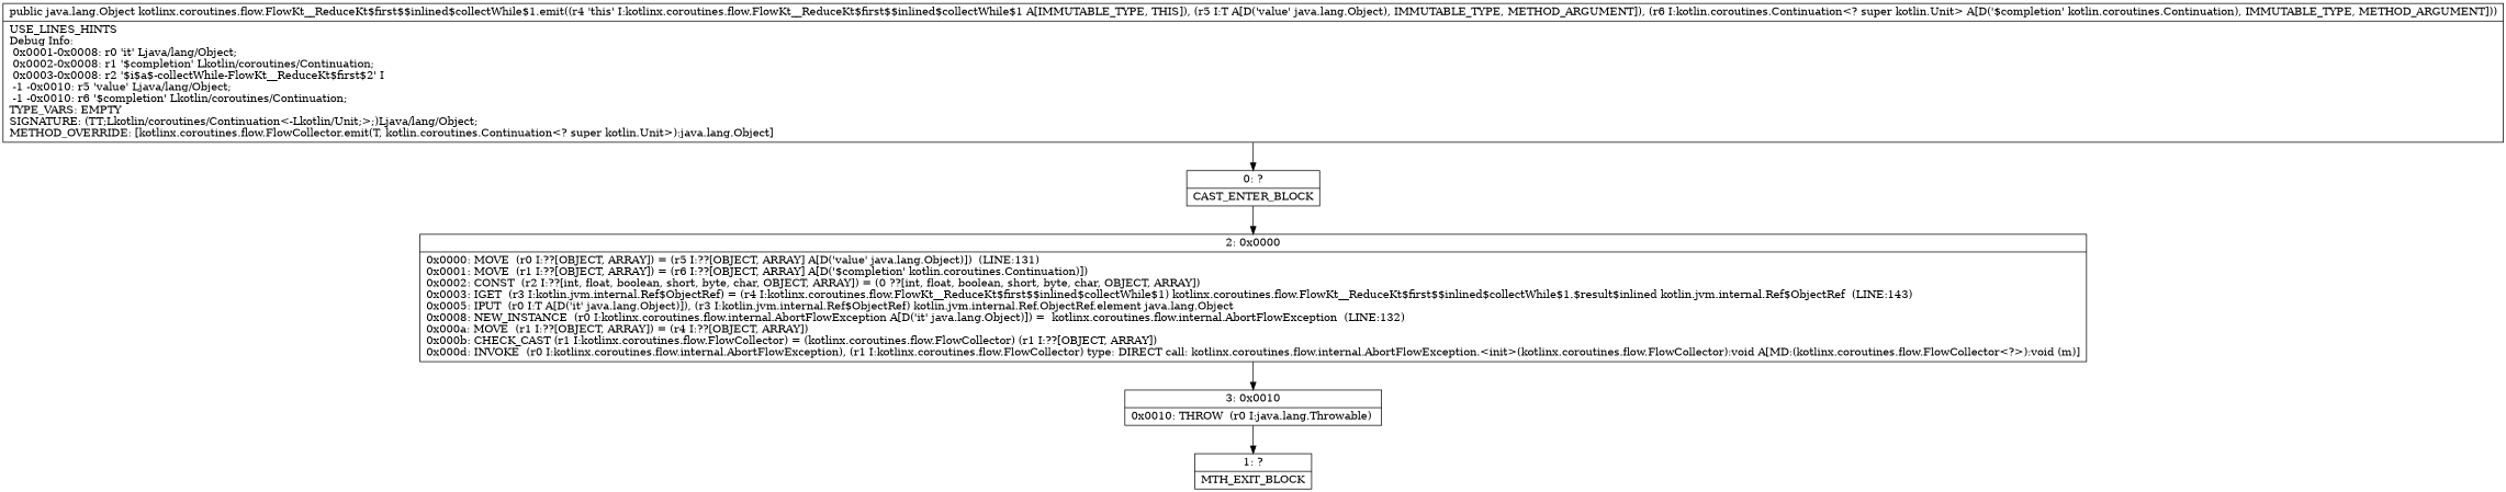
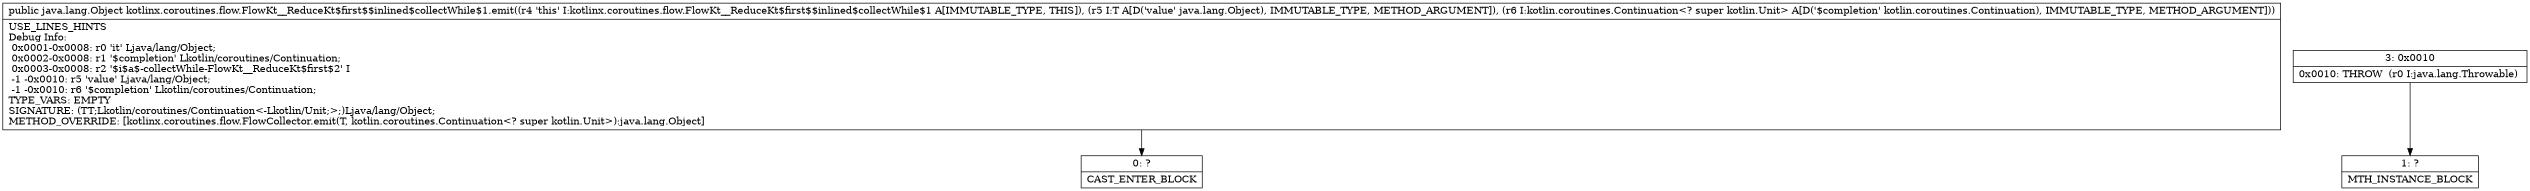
  digraph {
    node [shape=record]
    n1 [label="{0\:\ ?|CAST_ENTER_BLOCK\l}"]
-   n2 [label="{2\:\ 0x0000|0x0000: MOVE  (r0 I:??[OBJECT, ARRAY]) = (r5 I:??[OBJECT, ARRAY] A[D('value' java.lang.Object)])  (LINE:131)\l0x0001: MOVE  (r1 I:??[OBJECT, ARRAY]) = (r6 I:??[OBJECT, ARRAY] A[D('$completion' kotlin.coroutines.Continuation)]) \l0x0002: CONST  (r2 I:??[int, float, boolean, short, byte, char, OBJECT, ARRAY]) = (0 ??[int, float, boolean, short, byte, char, OBJECT, ARRAY]) \l0x0003: IGET  (r3 I:kotlin.jvm.internal.Ref$ObjectRef) = (r4 I:kotlinx.coroutines.flow.FlowKt__ReduceKt$first$$inlined$collectWhile$1) kotlinx.coroutines.flow.FlowKt__ReduceKt$first$$inlined$collectWhile$1.$result$inlined kotlin.jvm.internal.Ref$ObjectRef  (LINE:143)\l0x0005: IPUT  (r0 I:T A[D('it' java.lang.Object)]), (r3 I:kotlin.jvm.internal.Ref$ObjectRef) kotlin.jvm.internal.Ref.ObjectRef.element java.lang.Object \l0x0008: NEW_INSTANCE  (r0 I:kotlinx.coroutines.flow.internal.AbortFlowException A[D('it' java.lang.Object)]) =  kotlinx.coroutines.flow.internal.AbortFlowException  (LINE:132)\l0x000a: MOVE  (r1 I:??[OBJECT, ARRAY]) = (r4 I:??[OBJECT, ARRAY]) \l0x000b: CHECK_CAST (r1 I:kotlinx.coroutines.flow.FlowCollector) = (kotlinx.coroutines.flow.FlowCollector) (r1 I:??[OBJECT, ARRAY]) \l0x000d: INVOKE  (r0 I:kotlinx.coroutines.flow.internal.AbortFlowException), (r1 I:kotlinx.coroutines.flow.FlowCollector) type: DIRECT call: kotlinx.coroutines.flow.internal.AbortFlowException.\<init\>(kotlinx.coroutines.flow.FlowCollector):void A[MD:(kotlinx.coroutines.flow.FlowCollector\<?\>):void (m)]\l}"]
    n3 [label="{3\:\ 0x0010|0x0010: THROW  (r0 I:java.lang.Throwable) \l}"]
-   n4 [label="{1\:\ ?|MTH_EXIT_BLOCK\l}"]
+   n4 [label="{1\:\ ?|MTH_INSTANCE_BLOCK\l}"]
    n5 [label="{public java.lang.Object kotlinx.coroutines.flow.FlowKt__ReduceKt$first$$inlined$collectWhile$1.emit((r4 'this' I:kotlinx.coroutines.flow.FlowKt__ReduceKt$first$$inlined$collectWhile$1 A[IMMUTABLE_TYPE, THIS]), (r5 I:T A[D('value' java.lang.Object), IMMUTABLE_TYPE, METHOD_ARGUMENT]), (r6 I:kotlin.coroutines.Continuation\<? super kotlin.Unit\> A[D('$completion' kotlin.coroutines.Continuation), IMMUTABLE_TYPE, METHOD_ARGUMENT]))  | USE_LINES_HINTS\lDebug Info:\l  0x0001\-0x0008: r0 'it' Ljava\/lang\/Object;\l  0x0002\-0x0008: r1 '$completion' Lkotlin\/coroutines\/Continuation;\l  0x0003\-0x0008: r2 '$i$a$\-collectWhile\-FlowKt__ReduceKt$first$2' I\l  \-1 \-0x0010: r5 'value' Ljava\/lang\/Object;\l  \-1 \-0x0010: r6 '$completion' Lkotlin\/coroutines\/Continuation;\lTYPE_VARS: EMPTY\lSIGNATURE: (TT;Lkotlin\/coroutines\/Continuation\<\-Lkotlin\/Unit;\>;)Ljava\/lang\/Object;\lMETHOD_OVERRIDE: [kotlinx.coroutines.flow.FlowCollector.emit(T, kotlin.coroutines.Continuation\<? super kotlin.Unit\>):java.lang.Object]\l}"]
-   n1 -> n2
-   n2 -> n3
    n3 -> n4
    n5 -> n1
  }
